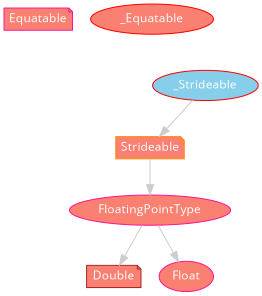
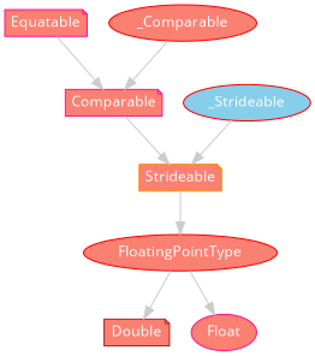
  strict digraph {
    fontname="Open Sans"
    node [color=deeppink fillcolor=salmon fontcolor=white fontname="Open Sans" fontsize=12 margin="0.07,0.05" shape=note style="filled,rounded"]
    edge [color="#cccccc" fontname="Open Sans"]
    Double [color=brown height=0.3 style=filled]
    Float [height=0.3 shape=ellipse style=filled]
+   Comparable [height=0.3]
    Strideable [color=darkorange height=0.3]
-   FloatingPointType [height=0.3 shape=ellipse]
+   FloatingPointType [color=red height=0.3 shape=ellipse]
    Equatable [height=0.3]
-   _Comparable [color=red height=0.3 shape=ellipse label=_Equatable]
+   _Comparable [color=red height=0.3 shape=ellipse]
    _Strideable [color=red fillcolor=skyblue height=0.3 shape=ellipse]
    subgraph sub_1 {
      rank=max
      Double
      Float
    }
+   Comparable -> Strideable
    Strideable -> FloatingPointType
    FloatingPointType -> Double
    FloatingPointType -> Float
+   Equatable -> Comparable
+   _Comparable -> Comparable
    _Strideable -> Strideable
  }
